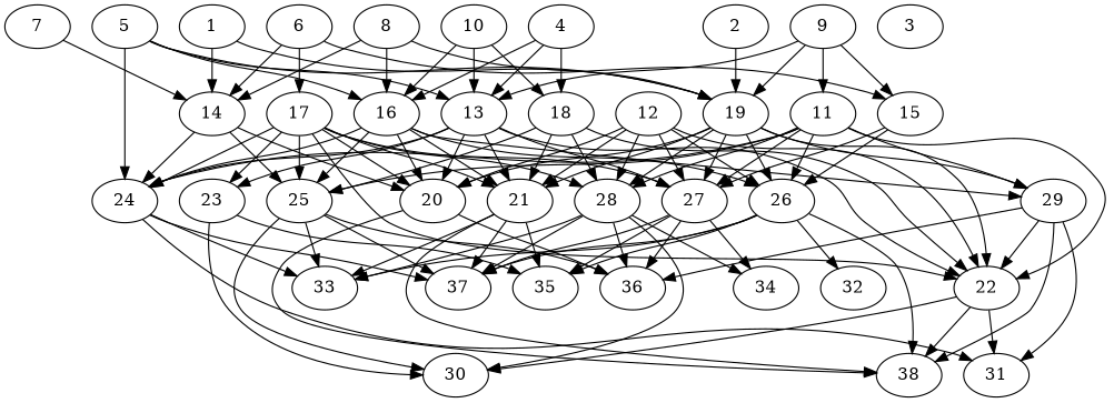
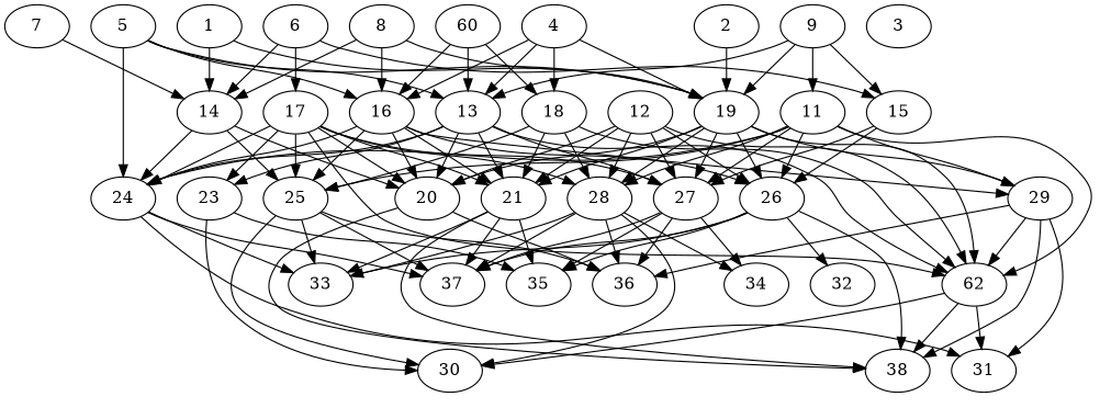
  digraph {
    node [alpha=0.02]
    1 [alpha=0.18 expect_size=3340623922396642934784]
    14 [alpha=0.09 expect_size=2203974769656448679936]
    19 [alpha=0.15 expect_size=5938528508687046656]
    24 [expect_size=24512581466305160]
    25 [alpha=0.07 expect_size=160028385271607392]
    20 [expect_size=1314308825642784000]
-   22 [expect_size=2756415564790274]
+   22 [expect_size=2756415564790274 label=62]
    26 [alpha=0.05 expect_size=54169086092967592]
    27 [alpha=0.17 expect_size=23506617146544272]
    28 [alpha=0.19 expect_size=118093619886702176]
    29 [alpha=0.19 expect_size=229969686528490624]
    21 [alpha=0.10 expect_size=108311338693951488000]
    31 [alpha=0.09 expect_size=111669594292224000000]
    33 [alpha=0.18 expect_size=11664541294471532]
    37 [alpha=0.17 expect_size=71570922108247016]
    30 [alpha=0.17 expect_size=1118531112949496448]
    36 [alpha=0.10 expect_size=4643509316175471312896]
    38 [expect_size=94030803423461376000]
    35 [alpha=0.06 expect_size=788998384249770368]
    32 [alpha=0.03 expect_size=1401142950877970038784]
    34 [alpha=0.16 expect_size=69241581677001352]
    2 [alpha=0.13 expect_size=143469861536646560]
    3 [alpha=0.16 expect_size=1118580152009119488]
    4 [alpha=0.04 expect_size=5059053108270951424]
    13 [alpha=0.16 expect_size=2811216137591717888000]
    16 [alpha=0.16 expect_size=14510014970999078912000]
    18 [alpha=0.14 expect_size=3963707121077925707776]
    23 [alpha=0.09 expect_size=72349363356360560]
    5 [alpha=0.10 expect_size=3457473796221435904000]
    6 [alpha=0.16 expect_size=22898706786230664]
    15 [alpha=0.19 expect_size=80037598542085616]
    17 [alpha=0.10 expect_size=98424911849367616]
    7 [alpha=0.07 expect_size=4021359068758682]
    8 [alpha=0.07 expect_size=12736735690477113704448]
    9 [alpha=0.14 expect_size=1985039514078279936]
    11 [expect_size=328427470160687792128]
    12 [alpha=0.12 expect_size=12464810350469942]
-   10 [alpha=0.05 expect_size=1205934012733702912]
+   10 [alpha=0.05 expect_size=1205934012733702912 label=60]
    1 -> 14
    1 -> 19
    14 -> 24
    14 -> 25
    14 -> 20
    19 -> 20
    19 -> 22
    19 -> 26
    19 -> 27
    19 -> 28
    19 -> 29
    19 -> 21
    24 -> 31
    24 -> 33
    24 -> 37
    25 -> 33
    25 -> 37
    25 -> 30
    25 -> 36
    20 -> 36
    20 -> 38
    22 -> 31
    22 -> 30
    22 -> 38
    26 -> 33
    26 -> 37
    26 -> 38
    26 -> 35
    26 -> 32
    27 -> 37
    27 -> 36
    27 -> 35
    27 -> 34
    28 -> 33
    28 -> 37
    28 -> 30
    28 -> 36
    28 -> 34
    29 -> 22
    29 -> 31
    29 -> 36
    29 -> 38
    21 -> 33
    21 -> 37
    21 -> 38
    21 -> 35
    2 -> 19
+   4 -> 19
    4 -> 13
    4 -> 16
    4 -> 18
    13 -> 24
    13 -> 20
    13 -> 22
    13 -> 27
    13 -> 21
    13 -> 23
    16 -> 24
    16 -> 25
    16 -> 20
    16 -> 26
    16 -> 29
    16 -> 21
    18 -> 25
    18 -> 22
    18 -> 28
    18 -> 21
    23 -> 30
    23 -> 35
    5 -> 19
    5 -> 24
    5 -> 13
    5 -> 16
    6 -> 14
    6 -> 15
    6 -> 17
    15 -> 26
    15 -> 27
    17 -> 24
    17 -> 25
    17 -> 20
    17 -> 22
    17 -> 27
    17 -> 28
    17 -> 21
    17 -> 23
    7 -> 14
    8 -> 14
    8 -> 19
    8 -> 16
    9 -> 19
    9 -> 13
    9 -> 15
    9 -> 11
    11 -> 24
    11 -> 25
    11 -> 22
    11 -> 26
    11 -> 27
    11 -> 28
    11 -> 29
    12 -> 20
    12 -> 22
    12 -> 26
    12 -> 27
    12 -> 28
    12 -> 21
    10 -> 13
    10 -> 16
    10 -> 18
  }
